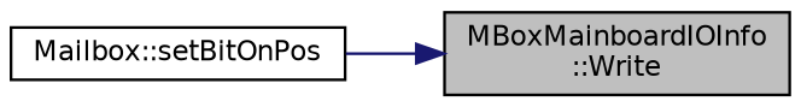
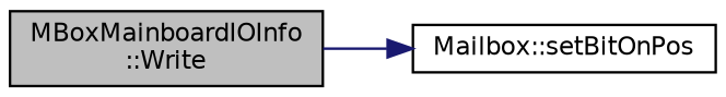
  digraph {
    rankdir=LR
    node [color=black fontname=Helvetica fontsize=10 shape=record style=filled]
    n1 [fillcolor=grey75 fontcolor=black height=0.2 label="MBoxMainboardIOInfo\l::Write" width=0.4]
    n2 [fillcolor=white height=0.2 label="Mailbox::setBitOnPos" width=0.4]
-   n2 -> n1 [color=midnightblue fontname=Helvetica fontsize=10 labelfontname=Helvetica labelfontsize=10 style=solid]
+   n1 -> n2 [color=midnightblue fontname=Helvetica fontsize=10 labelfontname=Helvetica labelfontsize=10 style=solid]
  }
